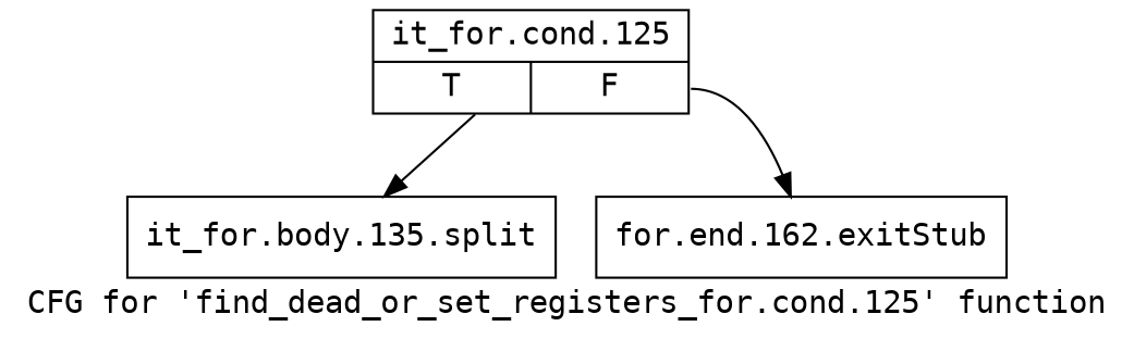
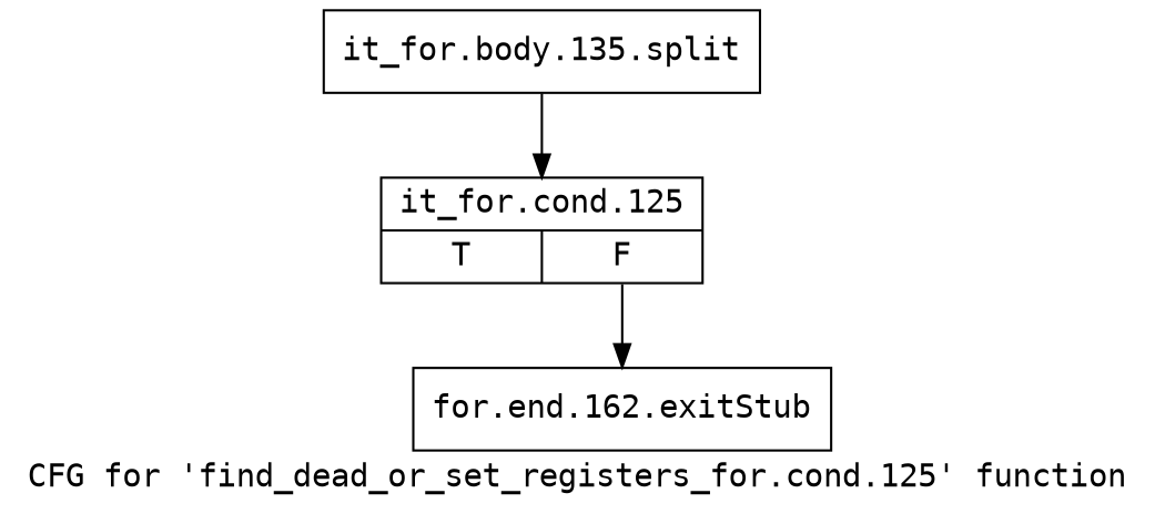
  digraph {
    fontname="DejaVu Sans Mono"
    label="CFG for 'find_dead_or_set_registers_for.cond.125' function"
    node [fontname="DejaVu Sans Mono" shape=record]
    edge [fontname="DejaVu Sans Mono"]
    n1 [label="{it_for.cond.125|{<s0>T|<s1>F}}"]
    n2 [label="{for.end.162.exitStub}"]
    n3 [label="{it_for.body.135.split}"]
    n1 -> n2 [tailport=s1]
-   n1 -> n3
+   n3 -> n1
  }
